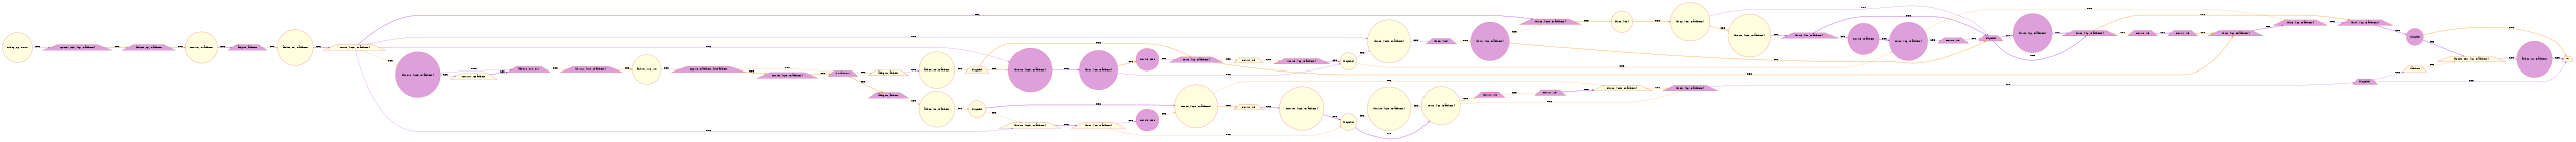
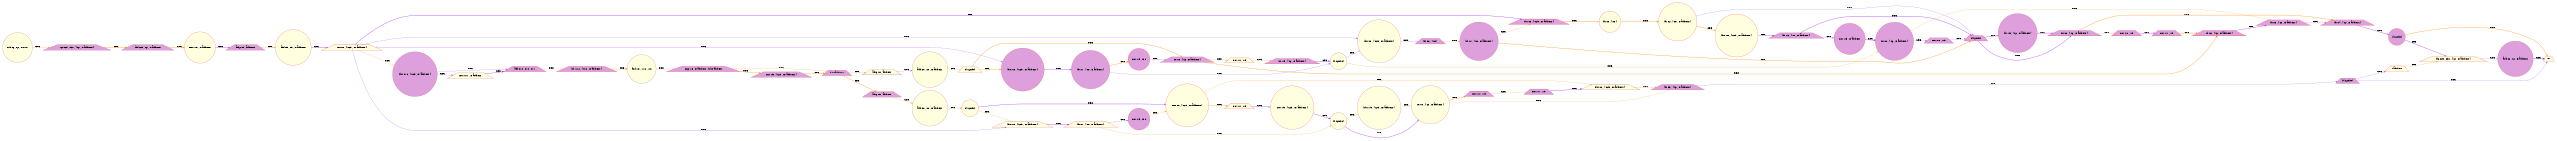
  digraph {
    rankdir=LR
    node [color=brown fillcolor=plum shape=trapezium style=filled]
    edge [arrowhead=vee color=darkorange style=solid]
    n1 [fillcolor=lightyellow label="sub sp , sp , # stur" shape=circle]
    n2 [label="stp x29 , x30 , [ sp , # address ]"]
    n3 [label="add x29 , sp , # address"]
    n4 [color=red fillcolor=lightyellow label="mov w8 , # address" shape=circle]
    n5 [label="adrp x9 , address"]
    n6 [color=red fillcolor=lightyellow label="add x9 , x9 , # address" shape=circle]
    n7 [color=red fillcolor=lightyellow label="stur x0 , [ x29 , #- address ]"]
    n8 [label="ldur x10 , [ x29 , #- address ]" shape=circle]
    n9 [color=red label="ldur x8 , [ x29 , #- address ]" shape=circle]
    n10 [fillcolor=lightyellow label="ldur x8 , [ x29 , #- address ]" shape=circle]
    n11 [color=red label="ldur x8 , [ x29 , #- address ]"]
    n12 [fillcolor=lightyellow label="ldur x8 , [ x29 , #- address ]"]
    n13 [fillcolor=lightyellow label="mov x11 , # address"]
    n14 [color=red label="add x10 , x10 , x11"]
    n15 [label="ldr x1 , [ x8 , # address ]" shape=circle]
    n16 [label="ldr x8 , [ x8 ]"]
    n17 [color=red fillcolor=lightyellow label="ldr x8 , [ x8 ]" shape=circle]
    n18 [color=red fillcolor=lightyellow label="ldr x1 , [ x8 , # address ]"]
    n19 [color=red label="ldr w12 , [ x10 , # address ]"]
    n20 [fillcolor=lightyellow label="and w8 , w12 , w8" shape=circle]
    n21 [color=red label="cmp w8 , # address , lsl # address"]
    n22 [label="stur x9 , [ x29 , #- address ]"]
    n23 [label="b.ne address"]
    n24 [fillcolor=lightyellow label="adrp x0 , address"]
    n25 [label="adrp x0 , address"]
    n26 [fillcolor=lightyellow label="add x0 , x0 , # address" shape=circle]
    n27 [fillcolor=lightyellow label="add x0 , x0 , # address" shape=circle]
    n28 [color=red fillcolor=lightyellow label="bl symbol"]
    n29 [color=red fillcolor=lightyellow label="bl symbol" shape=circle]
    n30 [label="str x0 , [ sp , # address ]"]
    n31 [color=red fillcolor=lightyellow label="mov w0 , w9"]
    n32 [color=red label="ldr x2 , [ sp , # address ]"]
    n33 [color=red label="mov w9 , # 0" shape=circle]
    n34 [fillcolor=lightyellow label="bl symbol" shape=circle]
    n35 [label="str x0 , [ sp , # address ]" shape=circle]
    n36 [color=red label="str w9 , [ sp , # address ]"]
    n37 [color=red label="ldr x3 , [ sp , # address ]"]
    n38 [label="mov w0 , w9"]
    n39 [label="ldr x1 , [ x8 , # address ]" shape=circle]
    n40 [color=red label="bl symbol"]
    n41 [label="ldr w9 , [ sp , # address ]" shape=circle]
    n42 [label="str x0 , [ sp , # address ]"]
    n43 [color=red fillcolor=lightyellow label="ldr x2 , [ x8 , # address ]" shape=circle]
    n44 [color=red fillcolor=lightyellow label="ldur x8 , [ x29 , #- address ]" shape=circle]
    n45 [label="ldr w3 , [ x8 , # address ]"]
    n46 [color=red label="mov w9 , # address" shape=circle]
    n47 [color=red label="ldr x4 , [ sp , # address ]"]
    n48 [color=red label="mov w0 , w9"]
    n49 [label="mov w1 , w9"]
    n50 [color=red label="bl symbol" shape=circle]
    n51 [color=red fillcolor=lightyellow label="ldp x29 , x30 , [ sp , # address ]"]
    n52 [color=red fillcolor=lightyellow label=ret]
    n53 [label="add sp , sp , # address" shape=circle]
    n54 [color=red fillcolor=lightyellow label="stur x0 , [ x29 , #- address ]" shape=circle]
    n55 [color=red fillcolor=lightyellow label="mov w0 , w9"]
    n56 [fillcolor=lightyellow label="ldur x2 , [ x29 , #- address ]"]
    n57 [color=red label="mov w9 , # 0" shape=circle]
    n58 [fillcolor=lightyellow label="bl symbol" shape=circle]
    n59 [fillcolor=lightyellow label="ldur w9 , [ x29 , #- address ]" shape=circle]
    n60 [fillcolor=lightyellow label="str x0 , [ sp , # address ]" shape=circle]
    n61 [color=red fillcolor=lightyellow label="stur w9 , [ x29 , #- address ]" shape=circle]
    n62 [label="ldr x3 , [ sp , # address ]"]
    n63 [color=red label="mov w0 , w9"]
    n64 [label="mov w1 , w9"]
    n65 [label="bl symbol"]
    n66 [color=red fillcolor=lightyellow label="b address"]
-   n1 -> n2 [arrowhead=normal color=purple label=CFG]
+   n1 -> n2 [arrowhead=normal label=CFG]
    n2 -> n3 [label=CFG style=bold]
    n3 -> n4 [label=CFG style=bold]
    n4 -> n5 [arrowhead=onormal color=purple label=CFG style=bold]
    n5 -> n6 [arrowhead=normal label=CFG]
    n6 -> n7 [arrowhead=onormal color=purple label=CFG style=bold]
    n7 -> n8 [arrowhead=onormal label=DFG]
    n7 -> n9 [color=purple label=DFG]
    n7 -> n10 [color=purple label=DFG]
    n7 -> n11 [arrowhead=onormal color=purple label=DFG style=bold]
    n7 -> n12 [color=purple label=DFG]
    n8 -> n13 [arrowhead=normal color=purple label=CFG]
    n8 -> n14 [color=purple label=DFG]
    n9 -> n15 [arrowhead=normal color=purple label=DFG style=bold]
    n10 -> n16 [arrowhead=onormal color=purple label=DFG]
    n11 -> n17 [arrowhead=onormal label=DFG style=bold]
    n12 -> n18 [arrowhead=normal color=purple label=DFG style=bold]
    n13 -> n14 [color=purple label=CFG style=bold]
    n14 -> n19 [arrowhead=onormal label=DFG]
    n15 -> n33 [label=CFG style=bold]
    n15 -> n34 [arrowhead=normal color=purple label=DFG]
    n16 -> n39 [arrowhead=normal label=DFG]
    n17 -> n43 [label=DFG style=bold]
    n18 -> n57 [arrowhead=normal color=purple label=CFG]
    n18 -> n58 [label=DFG]
    n19 -> n20 [label=DFG style=bold]
    n20 -> n21 [arrowhead=onormal color=purple label=DFG]
    n21 -> n22 [label=DFG style=bold]
    n21 -> n23 [arrowhead=onormal label=DFG]
    n22 -> n23 [label=CFG style=bold]
    n23 -> n24 [arrowhead=normal label=CFG]
    n23 -> n25 [label=CFG style=bold]
    n24 -> n26 [color=purple label=CFG]
    n25 -> n27 [label=CFG]
    n26 -> n28 [arrowhead=onormal label=CFG]
    n27 -> n29 [label=CFG]
    n28 -> n9 [arrowhead=normal label=CFG style=bold]
    n28 -> n30 [arrowhead=onormal label=DFG style=bold]
    n29 -> n12 [arrowhead=onormal label=CFG]
    n29 -> n54 [arrowhead=onormal color=purple label=DFG style=bold]
    n30 -> n31 [label=CFG]
    n30 -> n32 [label=DFG style=bold]
    n31 -> n36 [label=CFG]
    n32 -> n37 [arrowhead=normal color=purple label=CFG style=bold]
    n33 -> n30 [arrowhead=onormal color=purple label=CFG]
    n34 -> n10 [arrowhead=onormal color=purple label=CFG]
    n34 -> n35 [arrowhead=normal label=DFG]
    n35 -> n37 [arrowhead=onormal label=DFG]
    n35 -> n38 [color=purple label=CFG]
    n36 -> n34 [arrowhead=normal color=purple label=CFG style=bold]
    n37 -> n47 [color=purple label=CFG]
    n38 -> n40 [arrowhead=normal color=purple label=CFG]
    n39 -> n11 [label=CFG]
    n39 -> n40 [label=DFG style=bold]
    n40 -> n41 [arrowhead=onormal color=purple label=CFG style=bold]
    n40 -> n42 [arrowhead=onormal color=purple label=DFG style=bold]
    n41 -> n42 [arrowhead=onormal color=purple label=CFG style=bold]
    n42 -> n47 [label=DFG style=bold]
    n42 -> n48 [arrowhead=onormal label=CFG]
    n43 -> n40 [arrowhead=normal color=purple label=DFG]
    n43 -> n44 [arrowhead=onormal label=CFG style=bold]
    n44 -> n45 [arrowhead=normal color=purple label=CFG style=bold]
    n45 -> n40 [arrowhead=normal color=purple label=DFG style=bold]
    n45 -> n46 [arrowhead=normal color=purple label=CFG]
    n46 -> n35 [color=purple label=CFG style=bold]
    n47 -> n50 [arrowhead=onormal color=purple label=CFG style=bold]
    n48 -> n49 [arrowhead=onormal color=purple label=CFG style=bold]
    n49 -> n32 [arrowhead=normal label=CFG style=bold]
    n50 -> n51 [arrowhead=onormal color=purple label=CFG style=bold]
    n50 -> n52 [arrowhead=normal label=DFG style=bold]
    n51 -> n53 [arrowhead=onormal color=purple label=CFG]
    n53 -> n52 [color=purple label=CFG style=bold]
    n54 -> n55 [arrowhead=normal label=CFG style=bold]
    n54 -> n56 [label=DFG]
    n55 -> n61 [arrowhead=onormal color=purple label=CFG style=bold]
    n56 -> n62 [label=CFG]
    n57 -> n54 [arrowhead=normal label=CFG]
    n58 -> n59 [arrowhead=onormal label=CFG]
    n58 -> n60 [arrowhead=onormal color=purple label=DFG style=bold]
    n59 -> n60 [arrowhead=onormal label=CFG]
    n60 -> n62 [arrowhead=onormal label=DFG]
    n60 -> n63 [arrowhead=normal label=CFG style=bold]
    n61 -> n58 [arrowhead=normal color=purple label=CFG style=bold]
    n62 -> n65 [color=purple label=CFG]
    n63 -> n64 [arrowhead=onormal label=CFG]
    n64 -> n56 [arrowhead=normal color=purple label=CFG style=bold]
    n65 -> n52 [arrowhead=normal color=purple label=DFG]
    n65 -> n66 [color=purple label=CFG]
    n66 -> n51 [arrowhead=normal label=CFG]
  }
